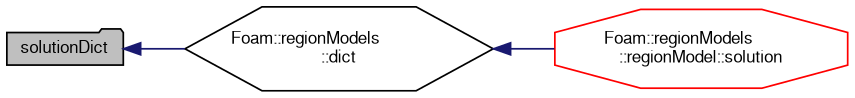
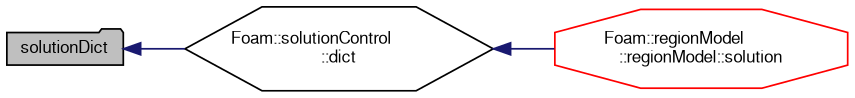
  digraph {
    rankdir=LR
    node [color=black fontname=FreeSans fontsize=10]
    edge [color=midnightblue dir=back fontname=FreeSans fontsize=10 labelfontname=FreeSans labelfontsize=10 style=solid]
    n1 [fillcolor=grey75 fontcolor=black height=0.2 label=solutionDict shape=folder style=filled width=0.4]
-   n2 [height=0.2 label="Foam::regionModels\l::dict" shape=hexagon width=0.4]
-   n3 [color=red height=0.2 label="Foam::regionModels\l::regionModel::solution" shape=octagon width=0.4]
+   n2 [height=0.2 label="Foam::solutionControl\l::dict" shape=hexagon width=0.4]
+   n3 [color=red height=0.2 label="Foam::regionModel\l::regionModel::solution" shape=octagon width=0.4]
    n1 -> n2
    n2 -> n3
  }
